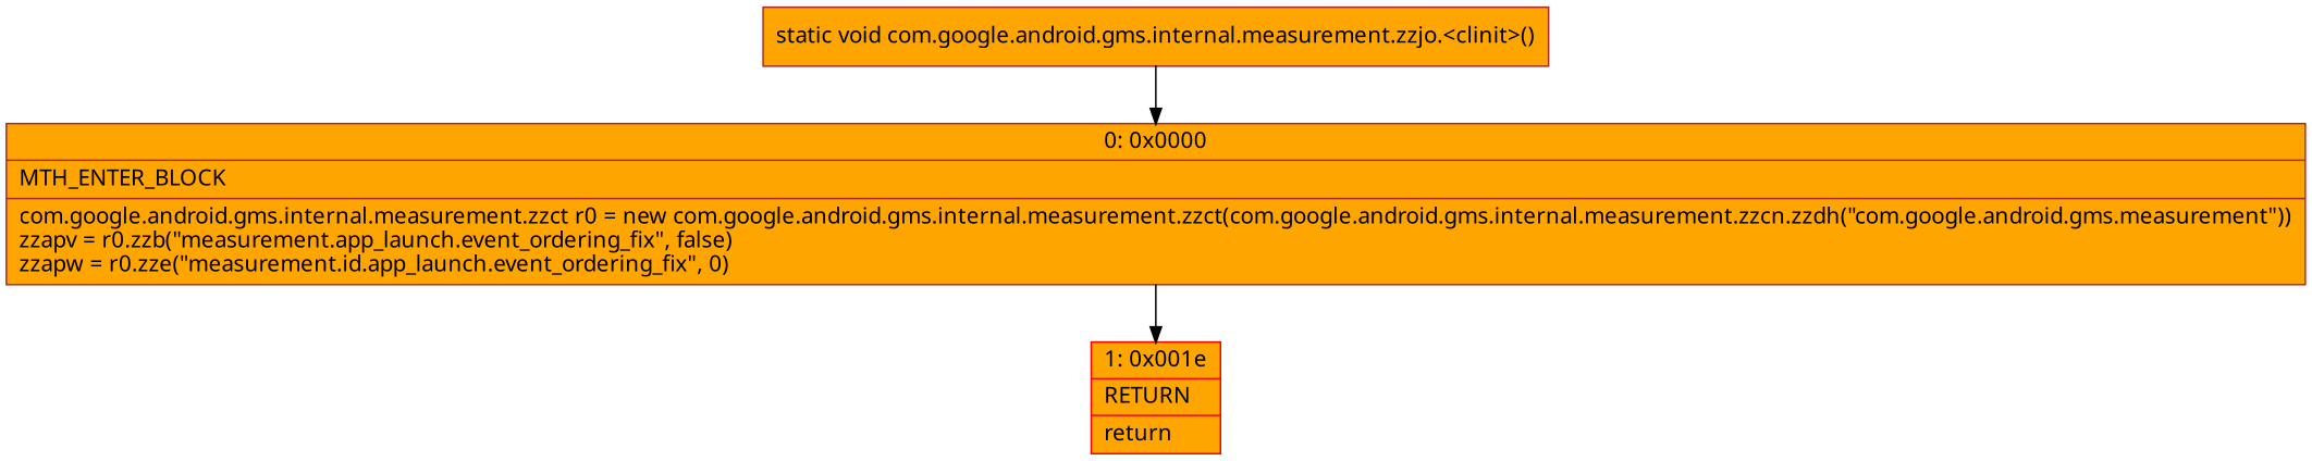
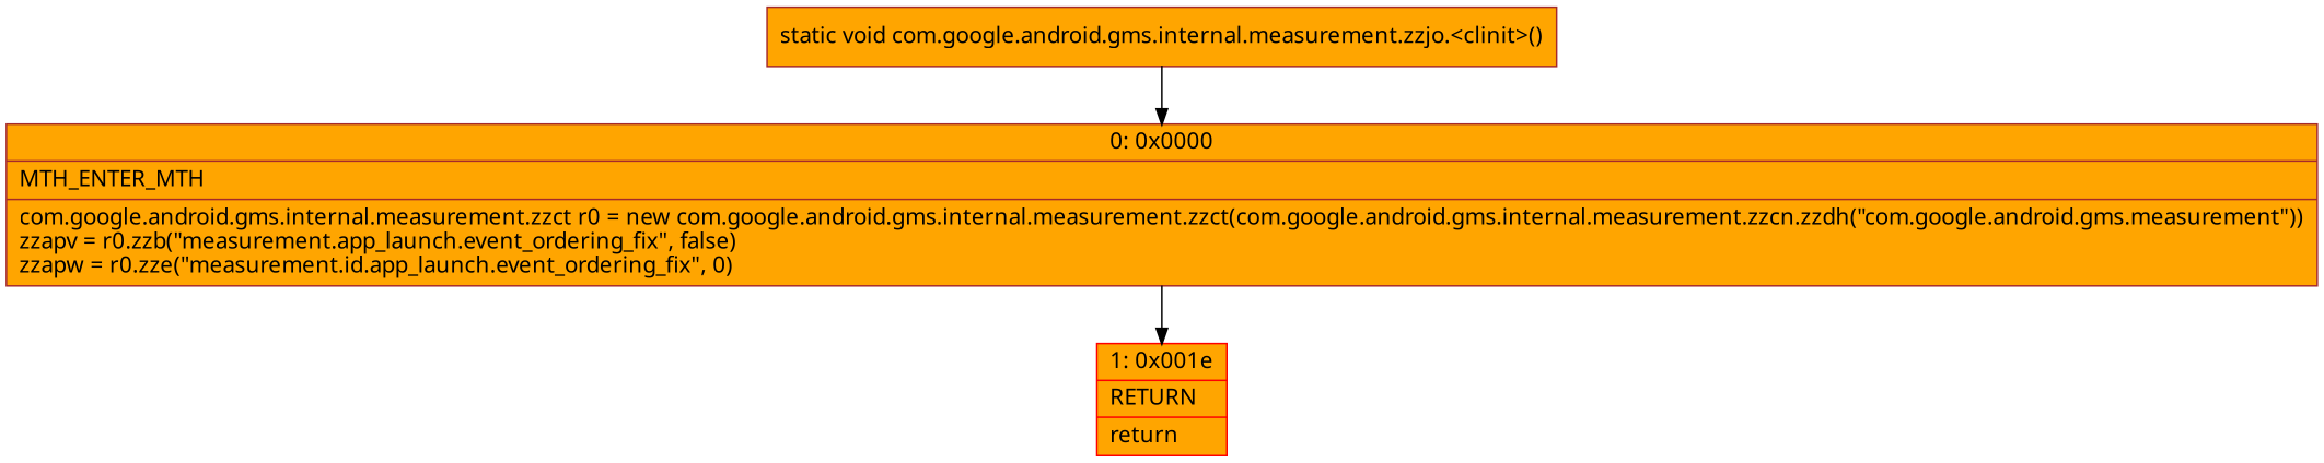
  digraph {
    fontname="Noto Sans"
    node [shape=record style=filled fillcolor=orange color=brown fontname="Noto Sans"]
    edge [fontname="Noto Sans"]
-   n1 [label="{0\:\ 0x0000|MTH_ENTER_BLOCK\l|com.google.android.gms.internal.measurement.zzct r0 = new com.google.android.gms.internal.measurement.zzct(com.google.android.gms.internal.measurement.zzcn.zzdh(\"com.google.android.gms.measurement\"))\lzzapv = r0.zzb(\"measurement.app_launch.event_ordering_fix\", false)\lzzapw = r0.zze(\"measurement.id.app_launch.event_ordering_fix\", 0)\l}"]
+   n1 [label="{0\:\ 0x0000|MTH_ENTER_MTH\l|com.google.android.gms.internal.measurement.zzct r0 = new com.google.android.gms.internal.measurement.zzct(com.google.android.gms.internal.measurement.zzcn.zzdh(\"com.google.android.gms.measurement\"))\lzzapv = r0.zzb(\"measurement.app_launch.event_ordering_fix\", false)\lzzapw = r0.zze(\"measurement.id.app_launch.event_ordering_fix\", 0)\l}"]
    n2 [label="{1\:\ 0x001e|RETURN\l|return\l}" color=red]
    n3 [label="{static void com.google.android.gms.internal.measurement.zzjo.\<clinit\>() }"]
    n1 -> n2
    n3 -> n1
  }
